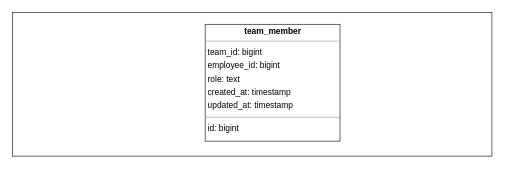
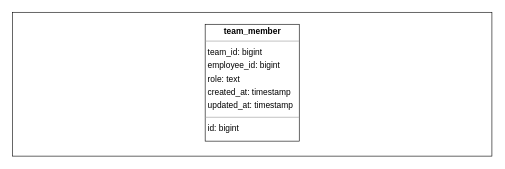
  <mxCell id="0" />
  <mxCell id="1" parent="0" />
  <mxCell id="2" value="" style="rounded=0;whiteSpace=wrap;html=1;" vertex="1" parent="1"><mxGeometry x="20" y="20" width="800" height="240" as="geometry" /></mxCell>
- <mxCell id="3" value="&lt;p style=&quot;margin:0px;margin-top:4px;text-align:center;&quot;&gt;&lt;b&gt;team_member&lt;/b&gt;&lt;/p&gt;&lt;hr size=&quot;1&quot;/&gt;&lt;p style=&quot;margin:0 0 0 4px;line-height:1.6;&quot;&gt; team_id: bigint&lt;br/&gt; employee_id: bigint&lt;br/&gt; role: text&lt;br/&gt; created_at: timestamp&lt;br/&gt; updated_at: timestamp&lt;/p&gt;&lt;hr size=&quot;1&quot;/&gt;&lt;p style=&quot;margin:0 0 0 4px;line-height:1.6;&quot;&gt; id: bigint&lt;/p&gt;" style="verticalAlign=top;align=left;overflow=fill;fontSize=14;fontFamily=Helvetica;html=1;rounded=0;shadow=0;comic=0;labelBackgroundColor=none;strokeWidth=1;" vertex="1" parent="1"><mxGeometry x="341.5" y="40" width="225" height="195" as="geometry" /></mxCell>
+ <mxCell id="3" value="&lt;p style=&quot;margin:0px;margin-top:4px;text-align:center;&quot;&gt;&lt;b&gt;team_member&lt;/b&gt;&lt;/p&gt;&lt;hr size=&quot;1&quot;/&gt;&lt;p style=&quot;margin:0 0 0 4px;line-height:1.6;&quot;&gt; team_id: bigint&lt;br/&gt; employee_id: bigint&lt;br/&gt; role: text&lt;br/&gt; created_at: timestamp&lt;br/&gt; updated_at: timestamp&lt;/p&gt;&lt;hr size=&quot;1&quot;/&gt;&lt;p style=&quot;margin:0 0 0 4px;line-height:1.6;&quot;&gt; id: bigint&lt;/p&gt;" style="verticalAlign=top;align=left;overflow=fill;fontSize=14;fontFamily=Helvetica;html=1;rounded=0;shadow=0;comic=0;labelBackgroundColor=none;strokeWidth=1;" vertex="1" parent="1"><mxGeometry x="341.5" y="40" width="157" height="195" as="geometry" /></mxCell>
